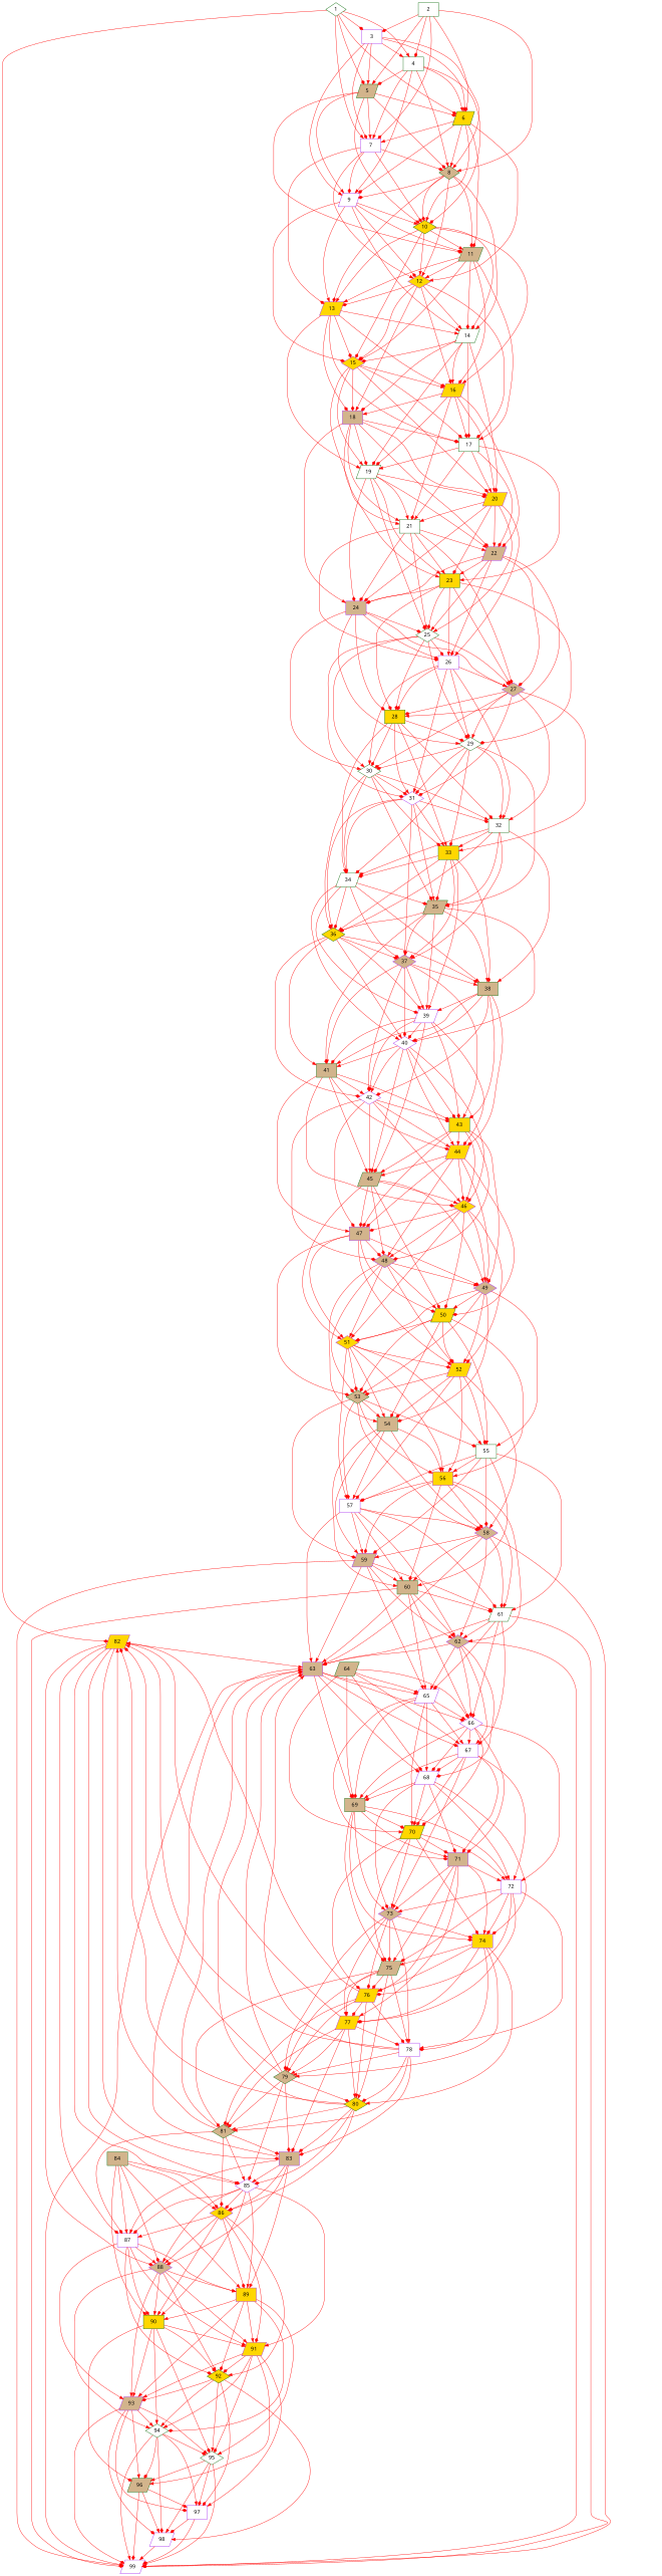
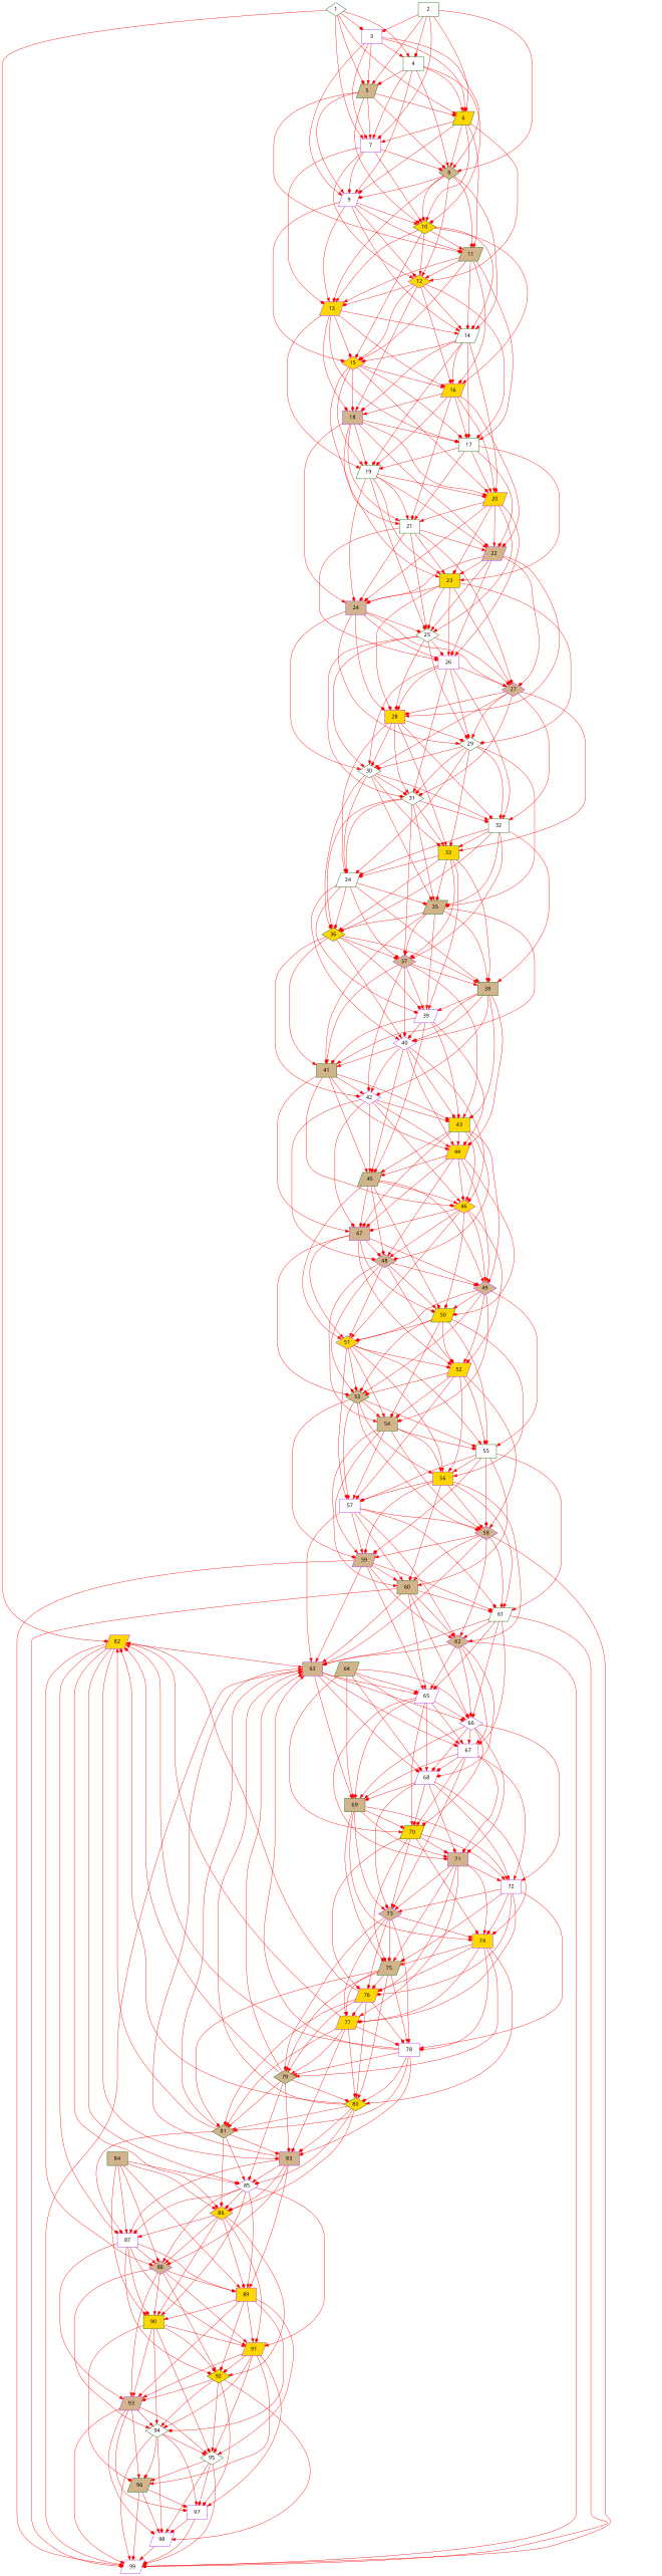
  digraph {
    fontname="Noto Sans"
    node [color=purple fillcolor=white fontname="Noto Sans" shape=box style=filled]
    edge [arrowhead=diamond color=red fontname="Noto Sans"]
    1 [color=darkgreen shape=diamond]
    82 [fillcolor=gold shape=parallelogram]
    3
    4 [color=darkgreen]
    5 [color=darkgreen fillcolor=tan shape=parallelogram]
    6 [color=darkgreen fillcolor=gold shape=parallelogram]
    7
    63 [fillcolor=tan]
    83 [fillcolor=tan]
    85 [shape=diamond]
    86 [fillcolor=gold shape=diamond]
    87
    88 [fillcolor=tan shape=diamond]
    8 [color=darkgreen fillcolor=tan shape=diamond]
    9 [shape=parallelogram]
    10 [color=darkgreen fillcolor=gold shape=diamond]
    11 [color=darkgreen fillcolor=tan shape=parallelogram]
    12 [fillcolor=gold shape=diamond]
    13 [fillcolor=gold shape=parallelogram]
    99 [shape=parallelogram]
    65 [shape=parallelogram]
    66 [shape=diamond]
    67
    68 [shape=parallelogram]
    69 [color=darkgreen fillcolor=tan]
    89 [fillcolor=gold]
    90 [color=darkgreen fillcolor=gold]
    91 [fillcolor=gold shape=parallelogram]
    92 [color=darkgreen fillcolor=gold shape=diamond]
    93 [fillcolor=tan shape=parallelogram]
    94 [color=darkgreen shape=diamond]
    14 [color=darkgreen shape=parallelogram]
    15 [fillcolor=gold shape=diamond]
    16 [fillcolor=gold shape=parallelogram]
    17 [color=darkgreen]
    18 [fillcolor=tan]
    19 [color=darkgreen shape=parallelogram]
    2 [color=darkgreen]
    20 [fillcolor=gold shape=parallelogram]
    21 [color=darkgreen]
    22 [fillcolor=tan shape=parallelogram]
    23 [color=darkgreen fillcolor=gold]
    24 [fillcolor=tan]
    25 [color=darkgreen shape=diamond]
    26
    27 [fillcolor=tan shape=diamond]
-   28 [color=darkgreen fillcolor=gold]
+   28 [fillcolor=gold]
    29 [color=darkgreen shape=diamond]
    30 [color=darkgreen shape=diamond]
-   31 [shape=diamond]
+   31 [color=darkgreen shape=diamond]
    32 [color=darkgreen]
    33 [color=darkgreen fillcolor=gold]
    34 [color=darkgreen shape=parallelogram]
    35 [color=darkgreen fillcolor=tan shape=parallelogram]
    36 [color=darkgreen fillcolor=gold shape=diamond]
    37 [fillcolor=tan shape=diamond]
    38 [color=darkgreen fillcolor=tan]
    39 [shape=parallelogram]
    40 [shape=diamond]
    41 [color=darkgreen fillcolor=tan]
    42 [shape=diamond]
    43 [color=darkgreen fillcolor=gold]
    44 [fillcolor=gold shape=parallelogram]
    45 [color=darkgreen fillcolor=tan shape=parallelogram]
    46 [fillcolor=gold shape=diamond]
    47 [fillcolor=tan]
    48 [fillcolor=tan shape=diamond]
    49 [fillcolor=tan shape=diamond]
    50 [color=darkgreen fillcolor=gold shape=parallelogram]
    51 [fillcolor=gold shape=diamond]
    52 [fillcolor=gold shape=parallelogram]
    53 [color=darkgreen fillcolor=tan shape=diamond]
    54 [color=darkgreen fillcolor=tan]
    55 [color=darkgreen]
    56 [fillcolor=gold]
    57
    58 [fillcolor=tan shape=diamond]
    59 [fillcolor=tan shape=parallelogram]
    60 [color=darkgreen fillcolor=tan]
    61 [color=darkgreen shape=parallelogram]
    62 [fillcolor=tan shape=diamond]
    70 [color=darkgreen fillcolor=gold shape=parallelogram]
    71 [fillcolor=tan]
    72
    73 [fillcolor=tan shape=diamond]
    74 [fillcolor=gold]
    75 [color=darkgreen fillcolor=tan shape=parallelogram]
    76 [fillcolor=gold shape=parallelogram]
    77 [fillcolor=gold shape=parallelogram]
    78
    79 [color=darkgreen fillcolor=tan shape=diamond]
    80 [color=darkgreen fillcolor=gold shape=diamond]
    81 [color=darkgreen fillcolor=tan shape=diamond]
    64 [color=darkgreen fillcolor=tan shape=parallelogram]
    95 [color=darkgreen shape=diamond]
    96 [color=darkgreen fillcolor=tan shape=parallelogram]
    97
    98 [shape=parallelogram]
    84 [color=darkgreen fillcolor=tan]
    1 -> 82
    1 -> 3
    1 -> 4 [arrowhead=normal]
    1 -> 5
    1 -> 6
    1 -> 7 [arrowhead=normal]
    82 -> 63 [arrowhead=normal]
    82 -> 83
    82 -> 85
    82 -> 86
    82 -> 87
    82 -> 88
    3 -> 4 [arrowhead=normal]
    3 -> 5 [arrowhead=normal]
    3 -> 6
    3 -> 7
    3 -> 8 [arrowhead=normal]
    3 -> 9 [arrowhead=normal]
    4 -> 5
    4 -> 6 [arrowhead=normal]
    4 -> 7 [arrowhead=normal]
    4 -> 8 [arrowhead=normal]
    4 -> 9 [arrowhead=normal]
    4 -> 10
    5 -> 6
    5 -> 7 [arrowhead=normal]
    5 -> 8
    5 -> 9 [arrowhead=normal]
    5 -> 10
    5 -> 11
    6 -> 7 [arrowhead=normal]
    6 -> 8 [arrowhead=normal]
    6 -> 9
    6 -> 10 [arrowhead=normal]
    6 -> 11
    6 -> 12 [arrowhead=normal]
    7 -> 8
    7 -> 9
    7 -> 10
    7 -> 12 [arrowhead=normal]
    7 -> 13
    63 -> 99 [arrowhead=normal]
    63 -> 65 [arrowhead=normal]
    63 -> 66
    63 -> 67
    63 -> 68
    63 -> 69
    83 -> 63 [arrowhead=normal]
    83 -> 85 [arrowhead=normal]
    83 -> 86 [arrowhead=normal]
    83 -> 87 [arrowhead=normal]
    83 -> 88
    83 -> 89 [arrowhead=normal]
    85 -> 86
    85 -> 87
    85 -> 88 [arrowhead=normal]
    85 -> 89 [arrowhead=normal]
    85 -> 90 [arrowhead=normal]
    85 -> 91 [arrowhead=normal]
    86 -> 87 [arrowhead=normal]
    86 -> 88 [arrowhead=normal]
    86 -> 89
    86 -> 90 [arrowhead=normal]
    86 -> 91
    86 -> 92 [arrowhead=normal]
    87 -> 88 [arrowhead=normal]
    87 -> 89 [arrowhead=normal]
    87 -> 90
    87 -> 91 [arrowhead=normal]
    87 -> 92
    87 -> 93 [arrowhead=normal]
    88 -> 89 [arrowhead=normal]
    88 -> 90 [arrowhead=normal]
    88 -> 91 [arrowhead=normal]
    88 -> 92 [arrowhead=normal]
    88 -> 93 [arrowhead=normal]
    88 -> 94 [arrowhead=normal]
    8 -> 9
    8 -> 10
    8 -> 11
    8 -> 12 [arrowhead=normal]
    8 -> 13
    8 -> 14 [arrowhead=normal]
    9 -> 10 [arrowhead=normal]
    9 -> 11
    9 -> 12
    9 -> 13 [arrowhead=normal]
    9 -> 14 [arrowhead=normal]
    9 -> 15
    10 -> 11 [arrowhead=normal]
    10 -> 12 [arrowhead=normal]
    10 -> 13 [arrowhead=normal]
    10 -> 14
    10 -> 15
    10 -> 16 [arrowhead=normal]
    11 -> 12 [arrowhead=normal]
    11 -> 13 [arrowhead=normal]
    11 -> 14
    11 -> 15
    11 -> 16
    11 -> 17 [arrowhead=normal]
    12 -> 13
    12 -> 14 [arrowhead=normal]
    12 -> 15
    12 -> 16
    12 -> 17
    12 -> 18 [arrowhead=normal]
    13 -> 14 [arrowhead=normal]
    13 -> 15
    13 -> 16
    13 -> 17
    13 -> 18
    13 -> 19 [arrowhead=normal]
    65 -> 66 [arrowhead=normal]
    65 -> 67 [arrowhead=normal]
    65 -> 68 [arrowhead=normal]
    65 -> 69
    65 -> 70 [arrowhead=normal]
    65 -> 71
    66 -> 67 [arrowhead=normal]
    66 -> 68
    66 -> 69 [arrowhead=normal]
    66 -> 70
    66 -> 71
    66 -> 72 [arrowhead=normal]
    67 -> 68
    67 -> 69 [arrowhead=normal]
    67 -> 70
    67 -> 71
    67 -> 72 [arrowhead=normal]
    67 -> 73 [arrowhead=normal]
    68 -> 69
    68 -> 70
    68 -> 71
    68 -> 72 [arrowhead=normal]
    68 -> 73
    68 -> 74
    69 -> 70
    69 -> 71 [arrowhead=normal]
    69 -> 72 [arrowhead=normal]
    69 -> 73 [arrowhead=normal]
    69 -> 74
    69 -> 75
    89 -> 90 [arrowhead=normal]
    89 -> 91 [arrowhead=normal]
    89 -> 92
    89 -> 93 [arrowhead=normal]
    89 -> 94
    89 -> 95 [arrowhead=normal]
    90 -> 91 [arrowhead=normal]
    90 -> 92
    90 -> 93 [arrowhead=normal]
    90 -> 94 [arrowhead=normal]
    90 -> 95
    90 -> 96
    91 -> 92
    91 -> 93 [arrowhead=normal]
    91 -> 94 [arrowhead=normal]
    91 -> 95
    91 -> 96 [arrowhead=normal]
    91 -> 97 [arrowhead=normal]
    92 -> 93
    92 -> 94 [arrowhead=normal]
    92 -> 95 [arrowhead=normal]
    92 -> 97
    92 -> 98 [arrowhead=normal]
    93 -> 99
    93 -> 94 [arrowhead=normal]
    93 -> 95 [arrowhead=normal]
    93 -> 96 [arrowhead=normal]
    93 -> 97
    93 -> 98
    94 -> 99 [arrowhead=normal]
    94 -> 95
    94 -> 96
    94 -> 97 [arrowhead=normal]
    94 -> 98
    14 -> 15
    14 -> 16 [arrowhead=normal]
    14 -> 17
    14 -> 18
    14 -> 19
    14 -> 20
    15 -> 16 [arrowhead=normal]
    15 -> 17
    15 -> 18
    15 -> 19 [arrowhead=normal]
    15 -> 20
    15 -> 21 [arrowhead=normal]
    16 -> 17
    16 -> 18 [arrowhead=normal]
    16 -> 19
    16 -> 20 [arrowhead=normal]
    16 -> 21
    16 -> 22
    17 -> 19 [arrowhead=normal]
    17 -> 20 [arrowhead=normal]
    17 -> 21 [arrowhead=normal]
    17 -> 22
    17 -> 23 [arrowhead=normal]
    18 -> 17
    18 -> 19
    18 -> 20
    18 -> 21 [arrowhead=normal]
    18 -> 22
    18 -> 23 [arrowhead=normal]
    18 -> 24 [arrowhead=normal]
    19 -> 20
    19 -> 21 [arrowhead=normal]
    19 -> 22 [arrowhead=normal]
    19 -> 23 [arrowhead=normal]
    19 -> 24
    19 -> 25
    2 -> 3
    2 -> 4
    2 -> 5 [arrowhead=normal]
    2 -> 6
    2 -> 7
    2 -> 8 [arrowhead=normal]
    20 -> 21 [arrowhead=normal]
    20 -> 22 [arrowhead=normal]
    20 -> 23
    20 -> 24
    20 -> 25 [arrowhead=normal]
    20 -> 26 [arrowhead=normal]
    21 -> 22 [arrowhead=normal]
    21 -> 23 [arrowhead=normal]
    21 -> 24
    21 -> 25 [arrowhead=normal]
    21 -> 26
    21 -> 27
    22 -> 23 [arrowhead=normal]
    22 -> 24
    22 -> 25 [arrowhead=normal]
    22 -> 26
    22 -> 27
    22 -> 28 [arrowhead=normal]
    23 -> 24 [arrowhead=normal]
    23 -> 25
    23 -> 26 [arrowhead=normal]
    23 -> 27
    23 -> 28
    23 -> 29
    24 -> 25
    24 -> 26
    24 -> 27 [arrowhead=normal]
    24 -> 28
    24 -> 29 [arrowhead=normal]
    24 -> 30 [arrowhead=normal]
    25 -> 26
    25 -> 27
    25 -> 28
    25 -> 29
    25 -> 30 [arrowhead=normal]
    25 -> 31
    26 -> 27 [arrowhead=normal]
    26 -> 28
    26 -> 29
    26 -> 30 [arrowhead=normal]
    26 -> 31 [arrowhead=normal]
    26 -> 32 [arrowhead=normal]
    27 -> 28
    27 -> 29 [arrowhead=normal]
    27 -> 30
    27 -> 31
    27 -> 32 [arrowhead=normal]
    27 -> 33 [arrowhead=normal]
    28 -> 29
    28 -> 30
    28 -> 31 [arrowhead=normal]
    28 -> 32
    28 -> 33 [arrowhead=normal]
    28 -> 34 [arrowhead=normal]
    29 -> 30
    29 -> 31
    29 -> 32
    29 -> 33
    29 -> 34
-   29 -> 35 [arrowhead=normal]
+   29 -> 35
    30 -> 31
    30 -> 32 [arrowhead=normal]
    30 -> 33
    30 -> 34
    30 -> 35
    30 -> 36
    31 -> 32
    31 -> 33 [arrowhead=normal]
    31 -> 34 [arrowhead=normal]
    31 -> 35 [arrowhead=normal]
    31 -> 36 [arrowhead=normal]
    31 -> 37 [arrowhead=normal]
    32 -> 33 [arrowhead=normal]
    32 -> 34
    32 -> 35
    32 -> 36
    32 -> 37 [arrowhead=normal]
    32 -> 38 [arrowhead=normal]
    33 -> 34
    33 -> 35
    33 -> 36 [arrowhead=normal]
    33 -> 37 [arrowhead=normal]
    33 -> 38
    33 -> 39 [arrowhead=normal]
    34 -> 35
    34 -> 36
    34 -> 37
    34 -> 38 [arrowhead=normal]
    34 -> 39
    34 -> 40 [arrowhead=normal]
    35 -> 36 [arrowhead=normal]
    35 -> 37 [arrowhead=normal]
    35 -> 38 [arrowhead=normal]
    35 -> 39 [arrowhead=normal]
    35 -> 40 [arrowhead=normal]
    35 -> 41
    36 -> 37
    36 -> 38
    36 -> 39
    36 -> 40 [arrowhead=normal]
    36 -> 41 [arrowhead=normal]
    36 -> 42
    37 -> 38 [arrowhead=normal]
    37 -> 39 [arrowhead=normal]
    37 -> 40
    37 -> 41 [arrowhead=normal]
    37 -> 42
    37 -> 43 [arrowhead=normal]
    38 -> 39 [arrowhead=normal]
    38 -> 40 [arrowhead=normal]
    38 -> 41 [arrowhead=normal]
    38 -> 42
    38 -> 43
    38 -> 44
    39 -> 40
    39 -> 41
-   39 -> 42
    39 -> 43
    39 -> 44
    39 -> 45
    40 -> 41 [arrowhead=normal]
    40 -> 42 [arrowhead=normal]
    40 -> 43
    40 -> 44 [arrowhead=normal]
    40 -> 45
    40 -> 46
    41 -> 42 [arrowhead=normal]
    41 -> 43
    41 -> 44
    41 -> 45 [arrowhead=normal]
    41 -> 46
    41 -> 47 [arrowhead=normal]
    42 -> 43
    42 -> 44 [arrowhead=normal]
    42 -> 45 [arrowhead=normal]
    42 -> 46 [arrowhead=normal]
    42 -> 47
    42 -> 48
    43 -> 44 [arrowhead=normal]
    43 -> 45 [arrowhead=normal]
    43 -> 46 [arrowhead=normal]
    43 -> 47
    43 -> 48
    43 -> 49
    44 -> 45 [arrowhead=normal]
    44 -> 46
    44 -> 47
    44 -> 48 [arrowhead=normal]
    44 -> 49 [arrowhead=normal]
    44 -> 50
    45 -> 46 [arrowhead=normal]
    45 -> 47
    45 -> 48
    45 -> 49 [arrowhead=normal]
    45 -> 50
    45 -> 51 [arrowhead=normal]
    46 -> 47
    46 -> 48 [arrowhead=normal]
    46 -> 49 [arrowhead=normal]
    46 -> 50
    46 -> 51 [arrowhead=normal]
    46 -> 52
    47 -> 48
    47 -> 49
    47 -> 50
    47 -> 51 [arrowhead=normal]
    47 -> 52
    47 -> 53
    48 -> 49 [arrowhead=normal]
    48 -> 50 [arrowhead=normal]
    48 -> 51 [arrowhead=normal]
    48 -> 52
    48 -> 53
    48 -> 54 [arrowhead=normal]
    49 -> 50 [arrowhead=normal]
    49 -> 51
    49 -> 52 [arrowhead=normal]
    49 -> 53 [arrowhead=normal]
    49 -> 54
    49 -> 55 [arrowhead=normal]
    50 -> 51 [arrowhead=normal]
    50 -> 52
    50 -> 53
    50 -> 54
    50 -> 55 [arrowhead=normal]
    50 -> 56 [arrowhead=normal]
    51 -> 52
    51 -> 53
    51 -> 54 [arrowhead=normal]
    51 -> 55 [arrowhead=normal]
    51 -> 56 [arrowhead=normal]
    51 -> 57 [arrowhead=normal]
    52 -> 53
    52 -> 54
    52 -> 55
    52 -> 56 [arrowhead=normal]
    52 -> 57
    52 -> 58 [arrowhead=normal]
    53 -> 54 [arrowhead=normal]
    53 -> 55
    53 -> 56 [arrowhead=normal]
    53 -> 57
    53 -> 58
    53 -> 59
+   54 -> 55
    54 -> 56 [arrowhead=normal]
    54 -> 57 [arrowhead=normal]
    54 -> 58
    54 -> 59 [arrowhead=normal]
    54 -> 60 [arrowhead=normal]
    55 -> 56 [arrowhead=normal]
    55 -> 57 [arrowhead=normal]
    55 -> 58
    55 -> 59
    55 -> 60 [arrowhead=normal]
    55 -> 61 [arrowhead=normal]
    56 -> 57
    56 -> 58
    56 -> 59
    56 -> 60
    56 -> 61 [arrowhead=normal]
    56 -> 62 [arrowhead=normal]
    57 -> 63 [arrowhead=normal]
    57 -> 58 [arrowhead=normal]
    57 -> 59 [arrowhead=normal]
    57 -> 60 [arrowhead=normal]
    57 -> 61
    57 -> 62 [arrowhead=normal]
    58 -> 63 [arrowhead=normal]
    58 -> 99 [arrowhead=normal]
    58 -> 59 [arrowhead=normal]
    58 -> 60 [arrowhead=normal]
    58 -> 61
    58 -> 62 [arrowhead=normal]
    59 -> 63 [arrowhead=normal]
    59 -> 99
    59 -> 65 [arrowhead=normal]
    59 -> 60 [arrowhead=normal]
    59 -> 61
    59 -> 62 [arrowhead=normal]
    60 -> 63 [arrowhead=normal]
    60 -> 99
    60 -> 65 [arrowhead=normal]
    60 -> 66
    60 -> 61
    60 -> 62 [arrowhead=normal]
    61 -> 63 [arrowhead=normal]
    61 -> 99
    61 -> 65
    61 -> 66
    61 -> 67
    61 -> 62 [arrowhead=normal]
    62 -> 63
    62 -> 99 [arrowhead=normal]
    62 -> 65 [arrowhead=normal]
    62 -> 66
    62 -> 67 [arrowhead=normal]
    62 -> 68
    70 -> 71
    70 -> 72 [arrowhead=normal]
    70 -> 73 [arrowhead=normal]
    70 -> 74
    70 -> 75
    70 -> 76
    71 -> 72 [arrowhead=normal]
    71 -> 73 [arrowhead=normal]
    71 -> 74 [arrowhead=normal]
    71 -> 75 [arrowhead=normal]
    71 -> 76 [arrowhead=normal]
    71 -> 77 [arrowhead=normal]
    72 -> 73 [arrowhead=normal]
    72 -> 74
    72 -> 75
    72 -> 76
    72 -> 77 [arrowhead=normal]
    72 -> 78 [arrowhead=normal]
    73 -> 74
    73 -> 75
    73 -> 76
    73 -> 77 [arrowhead=normal]
    73 -> 78 [arrowhead=normal]
    73 -> 79
    74 -> 75 [arrowhead=normal]
    74 -> 76 [arrowhead=normal]
    74 -> 77
    74 -> 78
    74 -> 79 [arrowhead=normal]
    74 -> 80 [arrowhead=normal]
    75 -> 76
    75 -> 77 [arrowhead=normal]
    75 -> 78 [arrowhead=normal]
    75 -> 79
    75 -> 80 [arrowhead=normal]
    75 -> 81
    76 -> 82 [arrowhead=normal]
    76 -> 77
    76 -> 78
    76 -> 79 [arrowhead=normal]
    76 -> 80 [arrowhead=normal]
    76 -> 81
    77 -> 82 [arrowhead=normal]
    77 -> 83
    77 -> 78
    77 -> 79 [arrowhead=normal]
    77 -> 80 [arrowhead=normal]
    77 -> 81
    78 -> 82 [arrowhead=normal]
    78 -> 63 [arrowhead=normal]
    78 -> 83
    78 -> 79 [arrowhead=normal]
    78 -> 80
    78 -> 81 [arrowhead=normal]
    79 -> 82
    79 -> 63
    79 -> 83
    79 -> 85
    79 -> 80
    79 -> 81
    80 -> 82
    80 -> 63
    80 -> 83
    80 -> 85
    80 -> 86
    80 -> 81 [arrowhead=normal]
    81 -> 82 [arrowhead=normal]
    81 -> 63 [arrowhead=normal]
    81 -> 83
    81 -> 85 [arrowhead=normal]
    81 -> 86
    81 -> 87
    64 -> 65
    64 -> 66 [arrowhead=normal]
    64 -> 67 [arrowhead=normal]
    64 -> 68
    64 -> 69
    64 -> 70 [arrowhead=normal]
    95 -> 99 [arrowhead=normal]
    95 -> 96 [arrowhead=normal]
    95 -> 97
    95 -> 98 [arrowhead=normal]
    96 -> 99
    96 -> 97
    96 -> 98 [arrowhead=normal]
    97 -> 99
    97 -> 98
    98 -> 99 [arrowhead=normal]
    84 -> 85 [arrowhead=normal]
    84 -> 86 [arrowhead=normal]
    84 -> 87 [arrowhead=normal]
    84 -> 88
    84 -> 89 [arrowhead=normal]
    84 -> 90
  }
